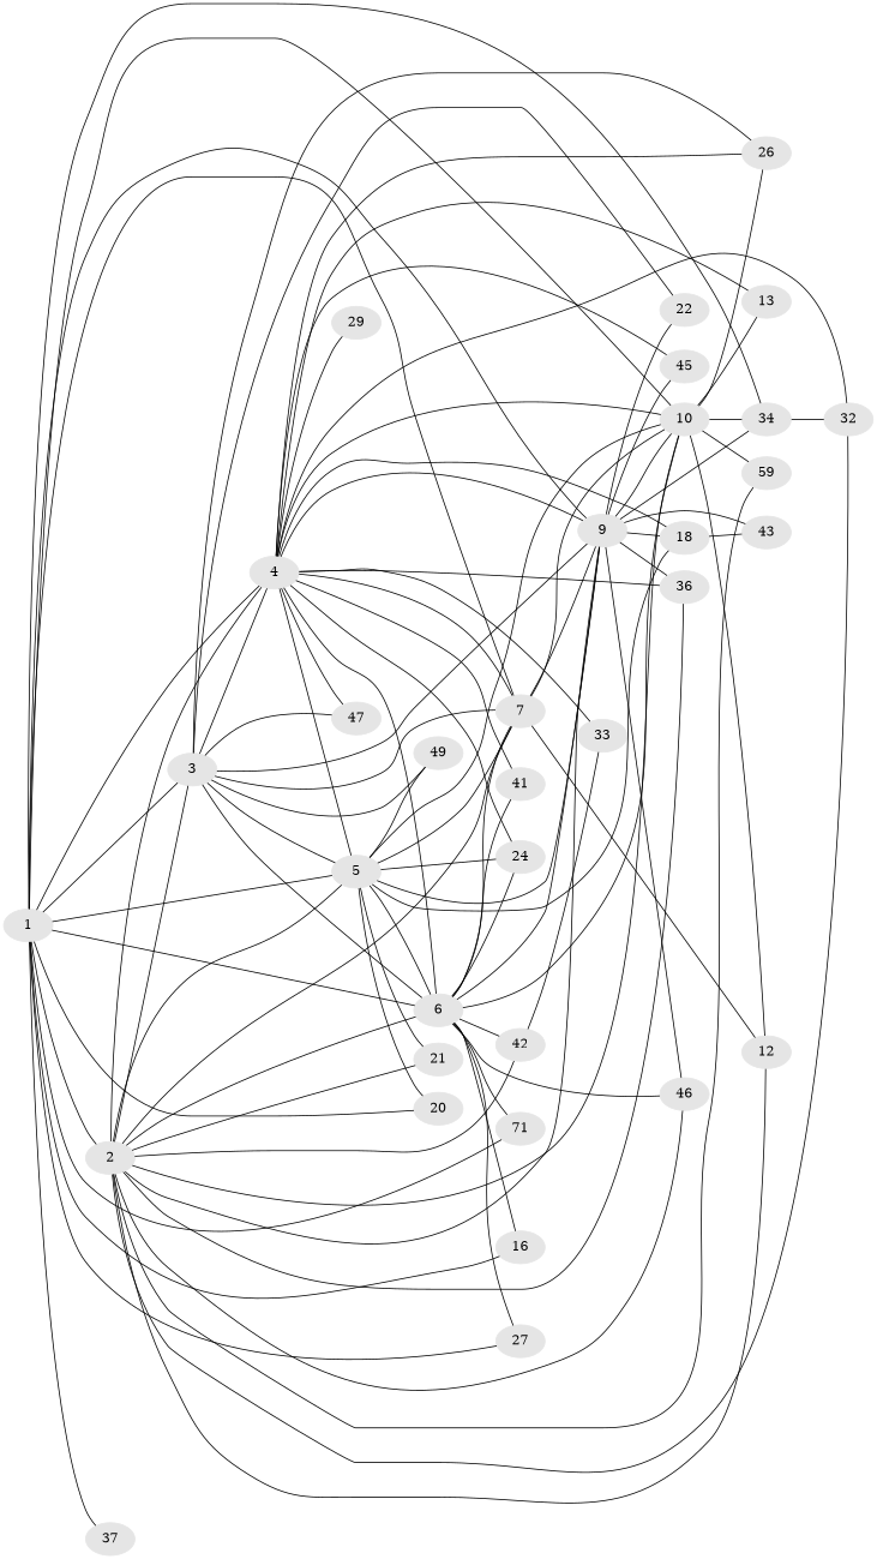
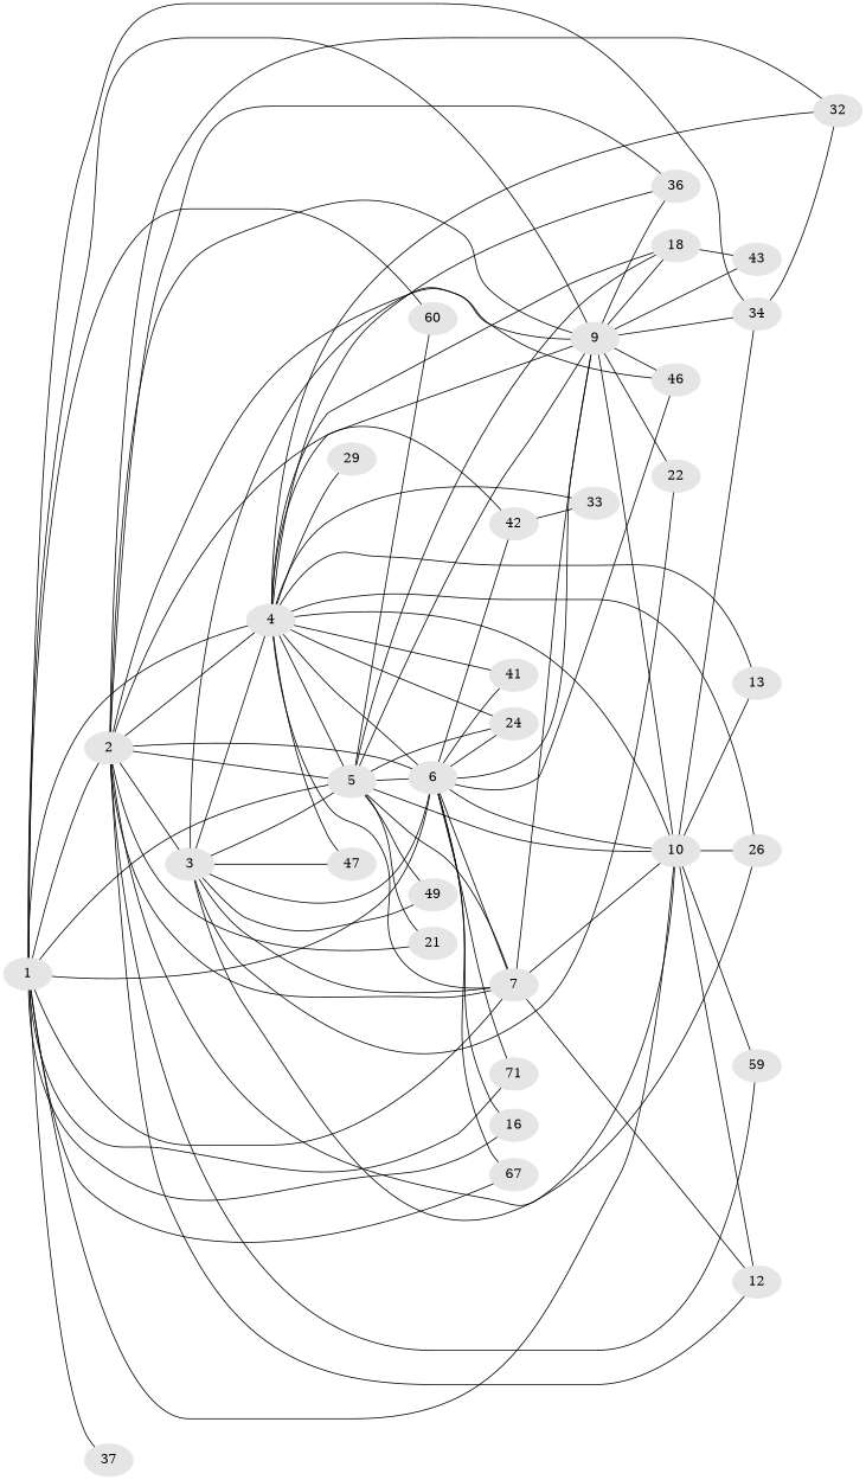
  graph {
    rankdir=LR
    node [color=gray90 style=filled]
    1 [super="+44"]
    2 [super="+50"]
    3 [super="+23"]
    4 [super="+8"]
    5 [super="+25"]
    6 [super="+17"]
    7 [super="+14"]
    9 [super="+15"]
    10 [super="+35"]
    n10 [label=71]
    16
-   20
-   27
+   20 [label=60]
+   27 [label=67]
    34 [super="+40"]
    37
    12 [super="+30"]
    n17 [label=59]
    21
    32 [super="+48"]
    36 [super="+38"]
    42
    46
    22
    26 [super="+28"]
    47
    49
    13
    18 [super="+31"]
    24
    29
    33
    41
-   45
    43
    1 -- 2
-   1 -- 3
    1 -- 4 [weight=2]
    1 -- 5
    1 -- 6 [weight=2]
    1 -- 7
    1 -- 9
    1 -- 10
    1 -- n10
    1 -- 16
    1 -- 20
    1 -- 27
    1 -- 34
    1 -- 37
    2 -- 3
    2 -- 4 [weight=2]
    2 -- 5
    2 -- 6
    2 -- 7
    2 -- 9
    2 -- 10
    2 -- 12
    2 -- n17
    2 -- 21
    2 -- 32
    2 -- 36
    2 -- 42
    2 -- 46
    3 -- 4 [weight=2]
    3 -- 5
    3 -- 6 [weight=2]
    3 -- 7
    3 -- 9
    3 -- 22
    3 -- 26
    3 -- 47
    3 -- 49
    4 -- 5 [weight=2]
    4 -- 6 [weight=2]
    4 -- 7 [weight=2]
    4 -- 9 [weight=2]
    4 -- 10 [weight=2]
    4 -- 32
    4 -- 36
    4 -- 26
    4 -- 47
    4 -- 13
    4 -- 18
    4 -- 24
    4 -- 29
    4 -- 33
    4 -- 41
-   4 -- 45
    5 -- 6
    5 -- 7
    5 -- 9
    5 -- 10
    5 -- 20
    5 -- 21
    5 -- 49
    5 -- 18
    5 -- 24
    6 -- 7 [weight=2]
    6 -- 9
    6 -- 10
    6 -- n10
    6 -- 16
    6 -- 27
    6 -- 42
    6 -- 46
    6 -- 24
    6 -- 41
    7 -- 9
    7 -- 10
    7 -- 12
    9 -- 10
    9 -- 34
    9 -- 36
    9 -- 46
    9 -- 22
    9 -- 18
-   9 -- 45
    9 -- 43
    10 -- 34
    10 -- 12
    10 -- n17
    10 -- 26
    10 -- 13
    34 -- 32
    42 -- 33
    18 -- 43
  }
